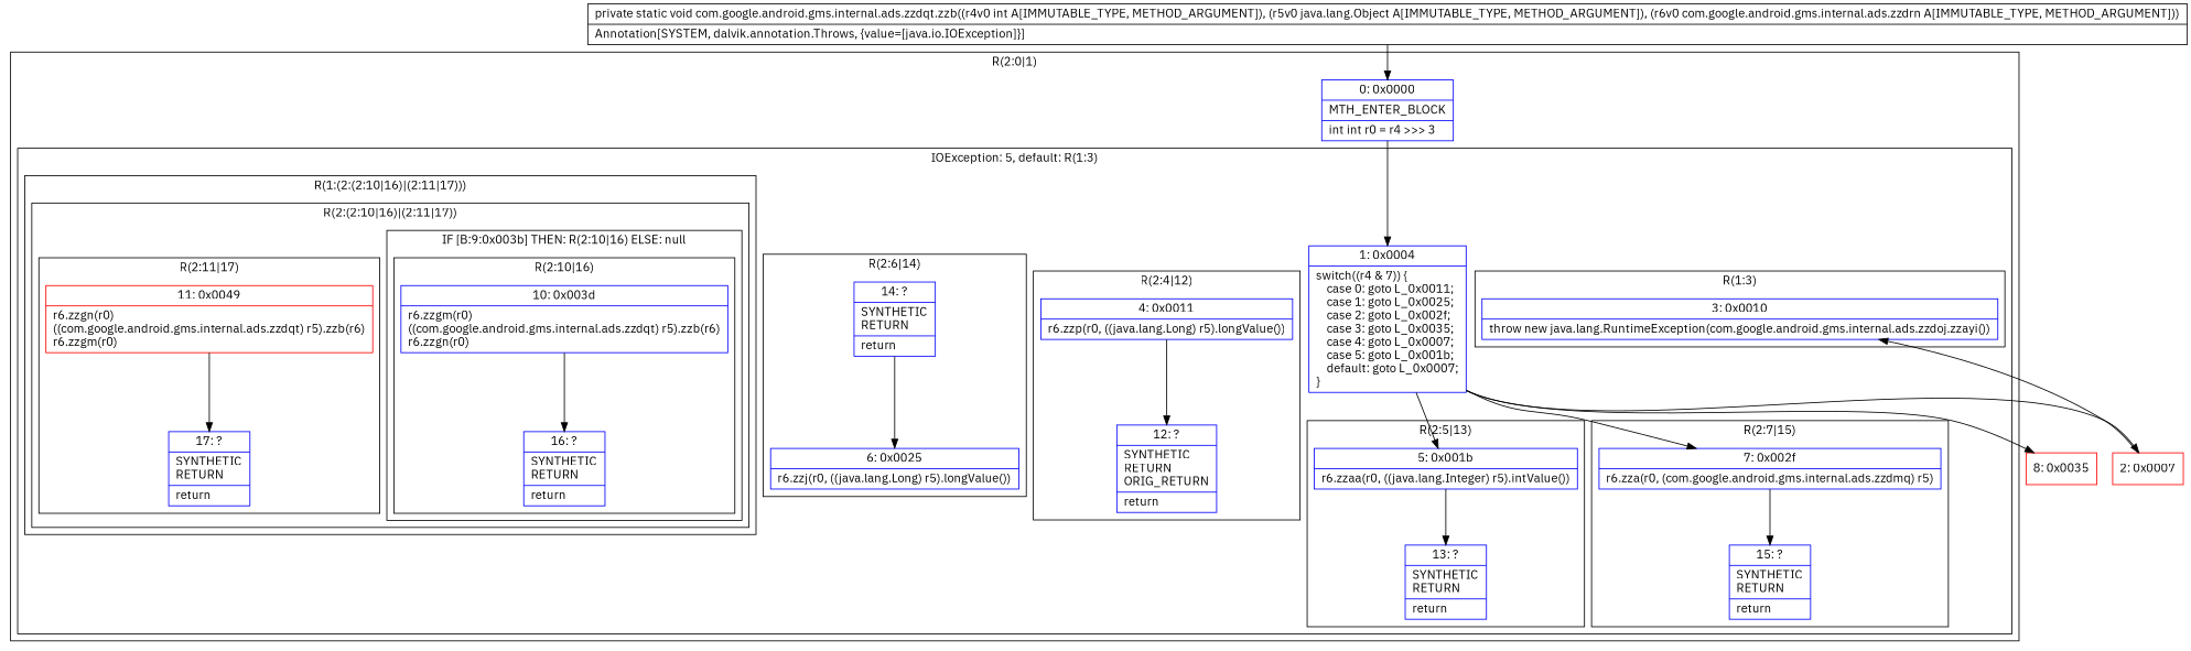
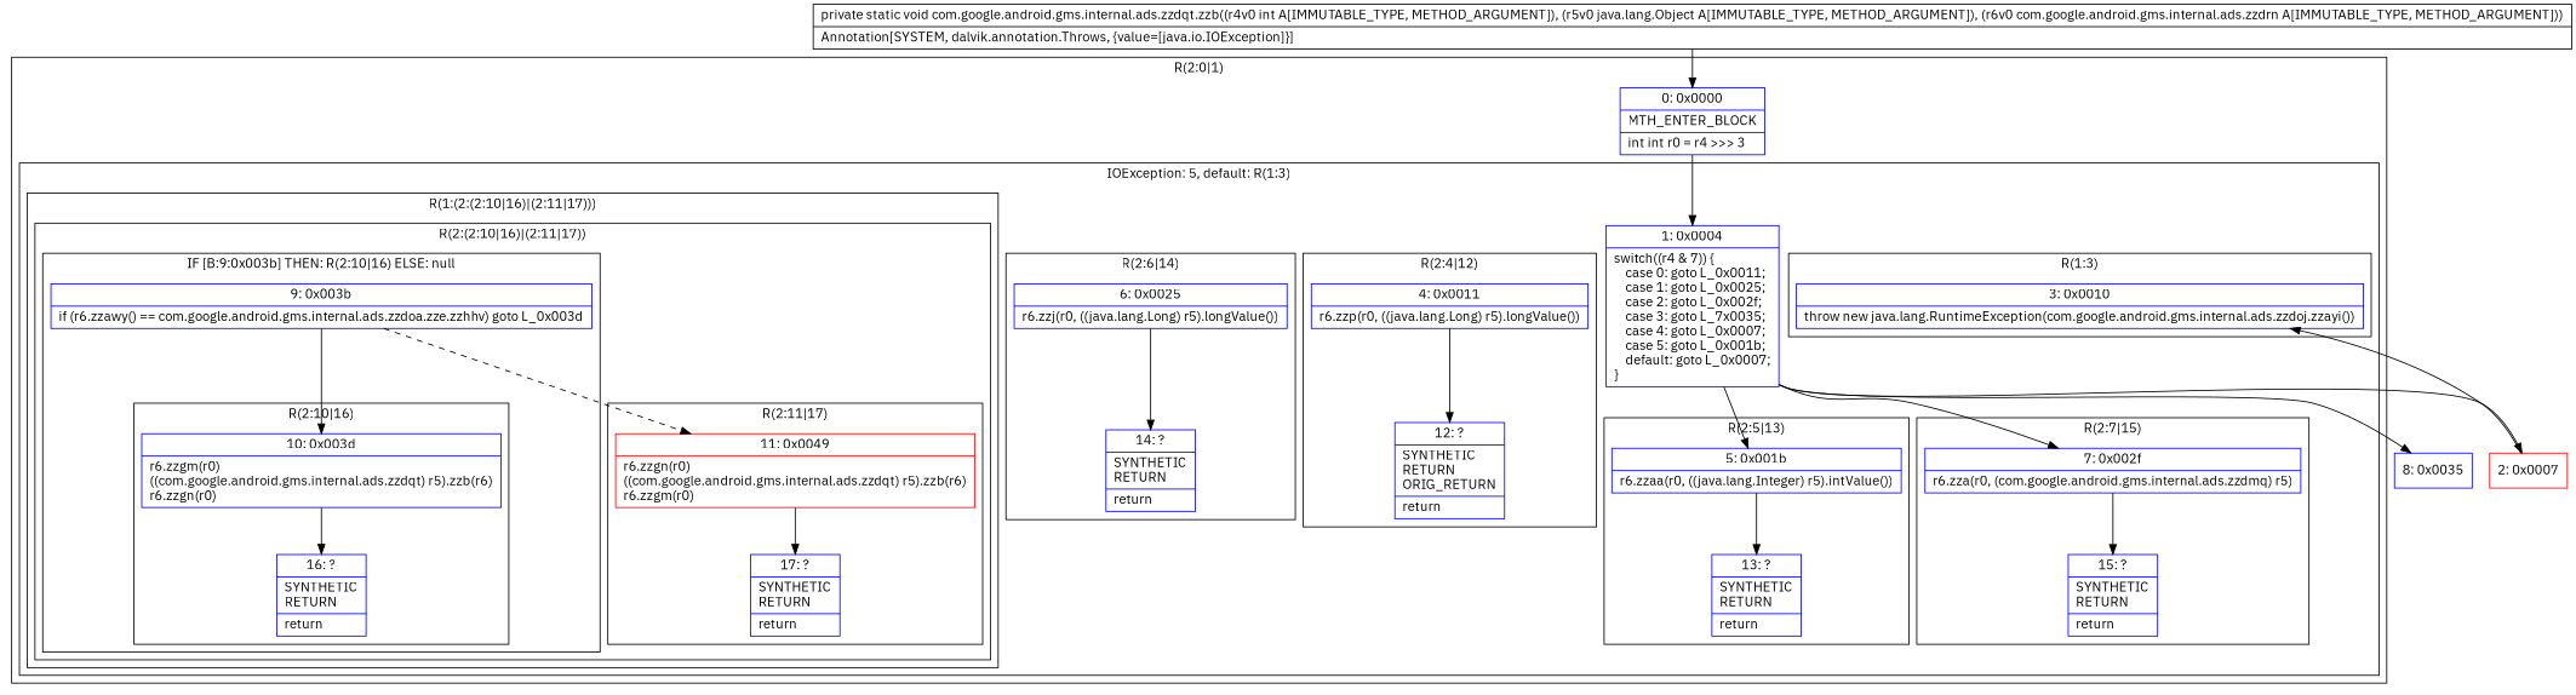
  digraph {
    fontname="IBM Plex Sans"
    node [color=blue fontname="IBM Plex Sans" shape=record]
    edge [fontname="IBM Plex Sans"]
    n1 [label="{4\:\ 0x0011|r6.zzp(r0, ((java.lang.Long) r5).longValue())\l}"]
    n2 [label="{12\:\ ?|SYNTHETIC\lRETURN\lORIG_RETURN\l|return\l}"]
    n3 [label="{6\:\ 0x0025|r6.zzj(r0, ((java.lang.Long) r5).longValue())\l}"]
    n4 [label="{14\:\ ?|SYNTHETIC\lRETURN\l|return\l}"]
    n5 [label="{7\:\ 0x002f|r6.zza(r0, (com.google.android.gms.internal.ads.zzdmq) r5)\l}"]
    n6 [label="{15\:\ ?|SYNTHETIC\lRETURN\l|return\l}"]
    n7 [label="{10\:\ 0x003d|r6.zzgm(r0)\l((com.google.android.gms.internal.ads.zzdqt) r5).zzb(r6)\lr6.zzgn(r0)\l}"]
    n8 [label="{16\:\ ?|SYNTHETIC\lRETURN\l|return\l}"]
+   n9 [label="{9\:\ 0x003b|if (r6.zzawy() == com.google.android.gms.internal.ads.zzdoa.zze.zzhhv) goto L_0x003d\l}"]
    n10 [color=red label="{11\:\ 0x0049|r6.zzgn(r0)\l((com.google.android.gms.internal.ads.zzdqt) r5).zzb(r6)\lr6.zzgm(r0)\l}"]
    n11 [label="{17\:\ ?|SYNTHETIC\lRETURN\l|return\l}"]
    n12 [label="{5\:\ 0x001b|r6.zzaa(r0, ((java.lang.Integer) r5).intValue())\l}"]
    n13 [label="{13\:\ ?|SYNTHETIC\lRETURN\l|return\l}"]
    n14 [label="{3\:\ 0x0010|throw new java.lang.RuntimeException(com.google.android.gms.internal.ads.zzdoj.zzayi())\l}"]
-   n15 [label="{1\:\ 0x0004|switch((r4 & 7)) \{\l    case 0: goto L_0x0011;\l    case 1: goto L_0x0025;\l    case 2: goto L_0x002f;\l    case 3: goto L_0x0035;\l    case 4: goto L_0x0007;\l    case 5: goto L_0x001b;\l    default: goto L_0x0007;\l\}\l}"]
+   n15 [label="{1\:\ 0x0004|switch((r4 & 7)) \{\l    case 0: goto L_0x0011;\l    case 1: goto L_0x0025;\l    case 2: goto L_0x002f;\l    case 3: goto L_7x0035;\l    case 4: goto L_0x0007;\l    case 5: goto L_0x001b;\l    default: goto L_0x0007;\l\}\l}"]
    n16 [label="{0\:\ 0x0000|MTH_ENTER_BLOCK\l|int int r0 = r4 \>\>\> 3\l}"]
    n17 [color=red label="{2\:\ 0x0007}"]
-   n18 [color=red label="{8\:\ 0x0035}"]
+   n18 [label="{8\:\ 0x0035}"]
    n19 [label="{private static void com.google.android.gms.internal.ads.zzdqt.zzb((r4v0 int A[IMMUTABLE_TYPE, METHOD_ARGUMENT]), (r5v0 java.lang.Object A[IMMUTABLE_TYPE, METHOD_ARGUMENT]), (r6v0 com.google.android.gms.internal.ads.zzdrn A[IMMUTABLE_TYPE, METHOD_ARGUMENT]))  | Annotation[SYSTEM, dalvik.annotation.Throws, \{value=[java.io.IOException]\}]\l}" color=""]
    subgraph cluster_1 {
      label="R(2:0|1)"
      n16
      subgraph cluster_2 {
        label="IOException: 5, default: R(1:3)"
        n15
        subgraph cluster_3 {
          label="R(2:4|12)"
          n1
          n2
        }
        subgraph cluster_4 {
          label="R(2:6|14)"
          n3
          n4
        }
        subgraph cluster_5 {
          label="R(2:7|15)"
          n5
          n6
        }
        subgraph cluster_6 {
          label="R(1:(2:(2:10|16)|(2:11|17)))"
          subgraph cluster_7 {
            label="R(2:(2:10|16)|(2:11|17))"
            subgraph cluster_8 {
              label="IF [B:9:0x003b] THEN: R(2:10|16) ELSE: null"
+             n9
              subgraph cluster_9 {
                label="R(2:10|16)"
                n7
                n8
              }
            }
            subgraph cluster_10 {
              label="R(2:11|17)"
              n10
              n11
            }
          }
        }
        subgraph cluster_11 {
          label="R(2:5|13)"
          n12
          n13
        }
        subgraph cluster_12 {
          label="R(1:3)"
          n14
        }
      }
    }
    n1 -> n2
-   n4 -> n3
+   n3 -> n4
    n5 -> n6
    n7 -> n8
+   n9 -> n7
+   n9 -> n10 [style=dashed]
    n10 -> n11
    n12 -> n13
    n15 -> n5
    n15 -> n12
    n15 -> n17
    n15 -> n18
    n16 -> n15
    n17 -> n14
    n19 -> n16
  }
